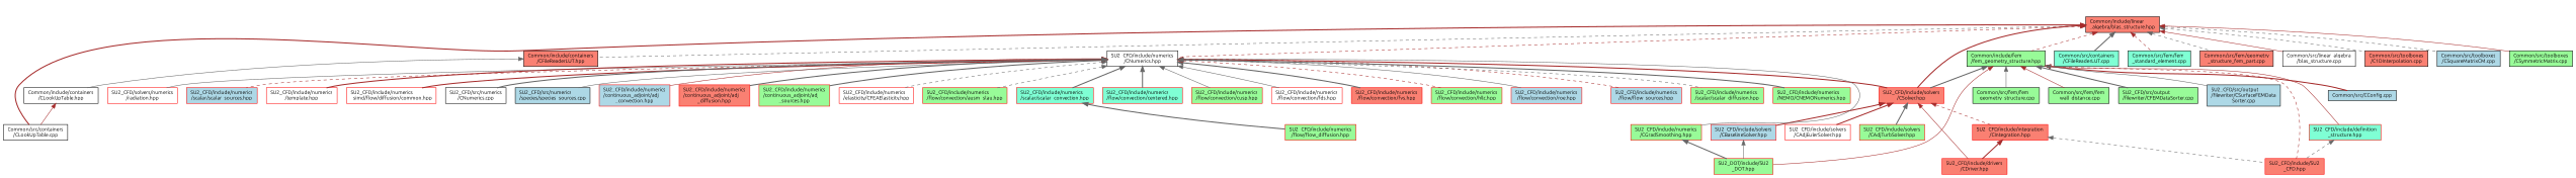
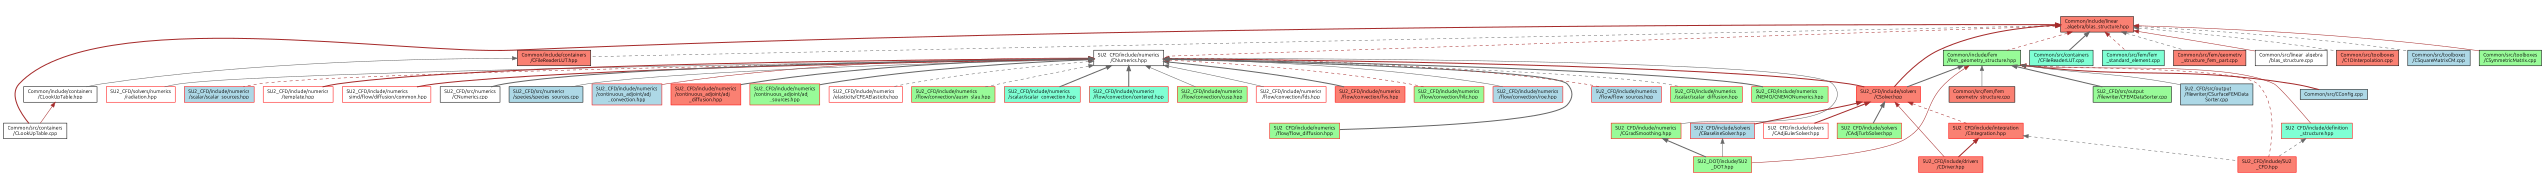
  digraph {
    fontname=Ubuntu
    node [color=red fillcolor=palegreen fontname=Ubuntu fontsize=10 shape=record style=filled]
    edge [color=gray40 dir=back fontname=Ubuntu fontsize=10 labelfontname=Helvetica labelfontsize=10 style=bold]
    n1 [color=black fillcolor=salmon fontcolor=black height=0.2 label="Common/include/linear\l_algebra/blas_structure.hpp" width=0.4]
    n2 [color=black fillcolor=salmon height=0.2 label="Common/include/containers\l/CFileReaderLUT.hpp" width=0.4]
    n3 [color=black fillcolor=white height=0.2 label="Common/src/containers\l/CLookUpTable.cpp" width=0.4]
    n4 [color=black height=0.2 label="Common/include/fem\l/fem_geometry_structure.hpp" width=0.4]
    n5 [fillcolor=salmon height=0.2 label="SU2_CFD/include/solvers\l/CSolver.hpp" width=0.4]
    n6 [color=black fillcolor=aquamarine height=0.2 label="Common/src/containers\l/CFileReaderLUT.cpp" width=0.4]
    n7 [color=black fillcolor=aquamarine height=0.2 label="Common/src/fem/fem\l_standard_element.cpp" width=0.4]
    n8 [color=black fillcolor=salmon height=0.2 label="Common/src/fem/geometry\l_structure_fem_part.cpp" width=0.4]
    n9 [color=black fillcolor=white height=0.2 label="Common/src/linear_algebra\l/blas_structure.cpp" width=0.4]
    n10 [color=black fillcolor=salmon height=0.2 label="Common/src/toolboxes\l/C1DInterpolation.cpp" width=0.4]
    n11 [color=black fillcolor=lightblue height=0.2 label="Common/src/toolboxes\l/CSquareMatrixCM.cpp" width=0.4]
    n12 [color=black height=0.2 label="Common/src/toolboxes\l/CSymmetricMatrix.cpp" width=0.4]
    n13 [color=black fillcolor=white height=0.2 label="SU2_CFD/include/numerics\l/CNumerics.hpp" width=0.4]
    n14 [color=black fillcolor=white height=0.2 label="Common/include/containers\l/CLookUpTable.hpp" width=0.4]
    n15 [color=black fillcolor=lightblue height=0.2 label="Common/src/CConfig.cpp" width=0.4]
-   n16 [color=black height=0.2 label="Common/src/fem/fem\l_geometry_structure.cpp" width=0.4]
-   n17 [color=black height=0.2 label="Common/src/fem/fem\l_wall_distance.cpp" width=0.4]
+   n16 [color=black fillcolor=salmon height=0.2 label="Common/src/fem/fem\l_geometry_structure.cpp" width=0.4]
    n18 [fillcolor=aquamarine height=0.2 label="SU2_CFD/include/definition\l_structure.hpp" width=0.4]
    n19 [fillcolor=salmon height=0.2 label="SU2_CFD/include/SU2\l_CFD.hpp" width=0.4]
    n20 [height=0.2 label="SU2_DOT/include/SU2\l_DOT.hpp" width=0.4]
    n21 [color=black height=0.2 label="SU2_CFD/src/output\l/filewriter/CFEMDataSorter.cpp" width=0.4]
    n22 [color=black fillcolor=lightblue height=0.2 label="SU2_CFD/src/output\l/filewriter/CSurfaceFEMData\lSorter.cpp" width=0.4]
    n23 [fillcolor=salmon height=0.2 label="SU2_CFD/include/integration\l/CIntegration.hpp" width=0.4]
    n24 [fillcolor=salmon height=0.2 label="SU2_CFD/include/drivers\l/CDriver.hpp" width=0.4]
    n25 [fillcolor=white height=0.2 label="SU2_CFD/include/solvers\l/CAdjEulerSolver.hpp" width=0.4]
    n26 [height=0.2 label="SU2_CFD/include/solvers\l/CAdjTurbSolver.hpp" width=0.4]
    n27 [fillcolor=lightblue height=0.2 label="SU2_CFD/include/solvers\l/CBaselineSolver.hpp" width=0.4]
    n28 [height=0.2 label="SU2_CFD/include/numerics\l/CGradSmoothing.hpp" width=0.4]
    n29 [fillcolor=lightblue height=0.2 label="SU2_CFD/include/numerics\l/continuous_adjoint/adj\l_convection.hpp" width=0.4]
    n30 [fillcolor=salmon height=0.2 label="SU2_CFD/include/numerics\l/continuous_adjoint/adj\l_diffusion.hpp" width=0.4]
    n31 [height=0.2 label="SU2_CFD/include/numerics\l/continuous_adjoint/adj\l_sources.hpp" width=0.4]
    n32 [fillcolor=white height=0.2 label="SU2_CFD/include/numerics\l/elasticity/CFEAElasticity.hpp" width=0.4]
    n33 [height=0.2 label="SU2_CFD/include/numerics\l/flow/convection/ausm_slau.hpp" width=0.4]
    n34 [fillcolor=aquamarine height=0.2 label="SU2_CFD/include/numerics\l/flow/convection/centered.hpp" width=0.4]
    n35 [height=0.2 label="SU2_CFD/include/numerics\l/flow/convection/cusp.hpp" width=0.4]
    n36 [fillcolor=white height=0.2 label="SU2_CFD/include/numerics\l/flow/convection/fds.hpp" width=0.4]
    n37 [fillcolor=salmon height=0.2 label="SU2_CFD/include/numerics\l/flow/convection/fvs.hpp" width=0.4]
    n38 [height=0.2 label="SU2_CFD/include/numerics\l/flow/convection/hllc.hpp" width=0.4]
    n39 [fillcolor=lightblue height=0.2 label="SU2_CFD/include/numerics\l/flow/convection/roe.hpp" width=0.4]
    n40 [height=0.2 label="SU2_CFD/include/numerics\l/flow/flow_diffusion.hpp" width=0.4]
    n41 [fillcolor=lightblue height=0.2 label="SU2_CFD/include/numerics\l/flow/flow_sources.hpp" width=0.4]
    n42 [height=0.2 label="SU2_CFD/include/numerics\l/scalar/scalar_diffusion.hpp" width=0.4]
    n43 [height=0.2 label="SU2_CFD/include/numerics\l/NEMO/CNEMONumerics.hpp" width=0.4]
    n44 [fillcolor=white height=0.2 label="SU2_CFD/solvers/numerics\l/radiation.hpp" width=0.4]
    n45 [fillcolor=aquamarine height=0.2 label="SU2_CFD/include/numerics\l/scalar/scalar_convection.hpp" width=0.4]
    n46 [fillcolor=lightblue height=0.2 label="SU2_CFD/include/numerics\l/scalar/scalar_sources.hpp" width=0.4]
    n47 [fillcolor=white height=0.2 label="SU2_CFD/include/numerics\l/template.hpp" width=0.4]
    n48 [fillcolor=white height=0.2 label="SU2_CFD/include/numerics\l_simd/flow/diffusion/common.hpp" width=0.4]
    n49 [color=black fillcolor=white height=0.2 label="SU2_CFD/src/numerics\l/CNumerics.cpp" width=0.4]
    n50 [color=black fillcolor=lightblue height=0.2 label="SU2_CFD/src/numerics\l/species/species_sources.cpp" width=0.4]
    n1 -> n2 [style=dashed]
    n1 -> n3 [color=brown]
    n1 -> n4 [color=brown style=dashed]
    n1 -> n5 [color=brown]
    n1 -> n6
    n1 -> n7 [color=brown style=dashed]
    n1 -> n8 [style=dashed]
    n1 -> n9 [color=brown style=solid]
    n1 -> n10 [style=dashed]
    n1 -> n11 [style=dashed]
    n1 -> n12 [color=brown style=solid]
    n1 -> n13 [color=brown style=dashed]
    n2 -> n14 [style=solid]
    n4 -> n5
    n4 -> n15 [color=brown]
    n4 -> n16 [style=solid]
-   n4 -> n17 [color=brown style=solid]
    n4 -> n18 [color=brown style=solid]
    n4 -> n19 [color=brown style=dashed]
    n4 -> n20 [color=brown style=solid]
    n4 -> n21
    n4 -> n22 [style=solid]
    n5 -> n23 [color=brown style=dashed]
    n5 -> n24 [color=brown style=solid]
    n5 -> n25 [color=brown]
    n5 -> n26
    n5 -> n27 [color=brown]
    n13 -> n5 [color=brown]
    n13 -> n28 [style=solid]
    n13 -> n29 [color=brown style=solid]
    n13 -> n30
    n13 -> n31
    n13 -> n32 [style=dashed]
    n13 -> n33 [style=dashed]
    n13 -> n34
    n13 -> n35 [style=solid]
    n13 -> n36 [style=solid]
    n13 -> n37
    n13 -> n38 [color=brown style=dashed]
    n13 -> n39 [style=solid]
-   n45 -> n40
+   n13 -> n40
    n13 -> n41 [color=brown style=dashed]
    n13 -> n42 [style=dashed]
    n13 -> n43
    n13 -> n44 [style=solid]
    n13 -> n45
    n13 -> n46 [color=brown style=dashed]
    n13 -> n47 [color=brown]
    n13 -> n48 [color=brown]
    n13 -> n49
    n13 -> n50 [style=solid]
    n14 -> n3 [color=brown style=solid]
    n18 -> n19 [style=dashed]
    n23 -> n19 [style=dashed]
    n23 -> n24 [color=brown]
    n27 -> n20 [style=solid]
    n28 -> n20
  }
